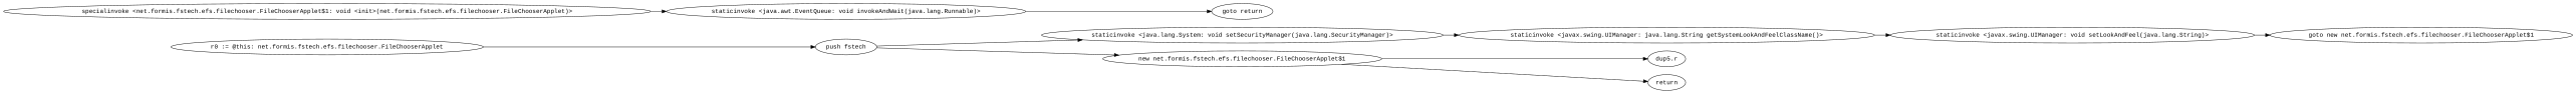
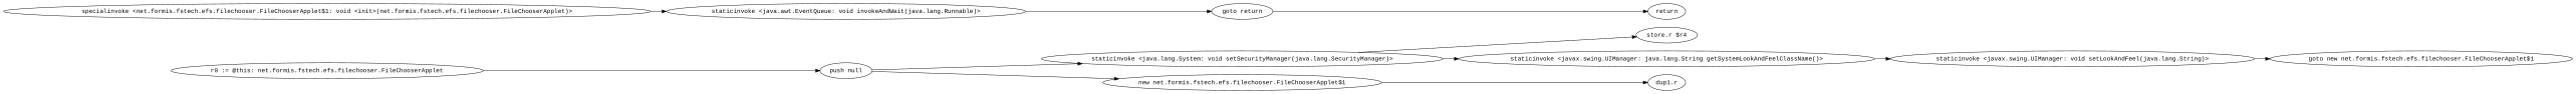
  digraph {
    fontname="Liberation Mono"
    rankdir=LR
    node [fontname="Liberation Mono"]
    edge [fontname="Liberation Mono"]
    "r0 := @this: net.formis.fstech.efs.filechooser.FileChooserApplet"
-   "push null" [label="push fstech"]
+   "push null"
    "staticinvoke <java.lang.System: void setSecurityManager(java.lang.SecurityManager)>"
    "new net.formis.fstech.efs.filechooser.FileChooserApplet$1"
+   "store.r $r4"
    "staticinvoke <javax.swing.UIManager: java.lang.String getSystemLookAndFeelClassName()>"
    "staticinvoke <javax.swing.UIManager: void setLookAndFeel(java.lang.String)>"
-   "dup1.r" [label="dup5.r"]
+   "dup1.r"
    "specialinvoke <net.formis.fstech.efs.filechooser.FileChooserApplet$1: void <init>(net.formis.fstech.efs.filechooser.FileChooserApplet)>"
    "staticinvoke <java.awt.EventQueue: void invokeAndWait(java.lang.Runnable)>"
    "goto return"
    return
    "goto new net.formis.fstech.efs.filechooser.FileChooserApplet$1"
    "r0 := @this: net.formis.fstech.efs.filechooser.FileChooserApplet" -> "push null"
    "push null" -> "staticinvoke <java.lang.System: void setSecurityManager(java.lang.SecurityManager)>"
    "push null" -> "new net.formis.fstech.efs.filechooser.FileChooserApplet$1"
+   "staticinvoke <java.lang.System: void setSecurityManager(java.lang.SecurityManager)>" -> "store.r $r4"
    "staticinvoke <java.lang.System: void setSecurityManager(java.lang.SecurityManager)>" -> "staticinvoke <javax.swing.UIManager: java.lang.String getSystemLookAndFeelClassName()>"
    "new net.formis.fstech.efs.filechooser.FileChooserApplet$1" -> "dup1.r"
    "staticinvoke <javax.swing.UIManager: java.lang.String getSystemLookAndFeelClassName()>" -> "staticinvoke <javax.swing.UIManager: void setLookAndFeel(java.lang.String)>"
    "staticinvoke <javax.swing.UIManager: void setLookAndFeel(java.lang.String)>" -> "goto new net.formis.fstech.efs.filechooser.FileChooserApplet$1"
    "specialinvoke <net.formis.fstech.efs.filechooser.FileChooserApplet$1: void <init>(net.formis.fstech.efs.filechooser.FileChooserApplet)>" -> "staticinvoke <java.awt.EventQueue: void invokeAndWait(java.lang.Runnable)>"
    "staticinvoke <java.awt.EventQueue: void invokeAndWait(java.lang.Runnable)>" -> "goto return"
-   "new net.formis.fstech.efs.filechooser.FileChooserApplet$1" -> return
+   "goto return" -> return
  }
